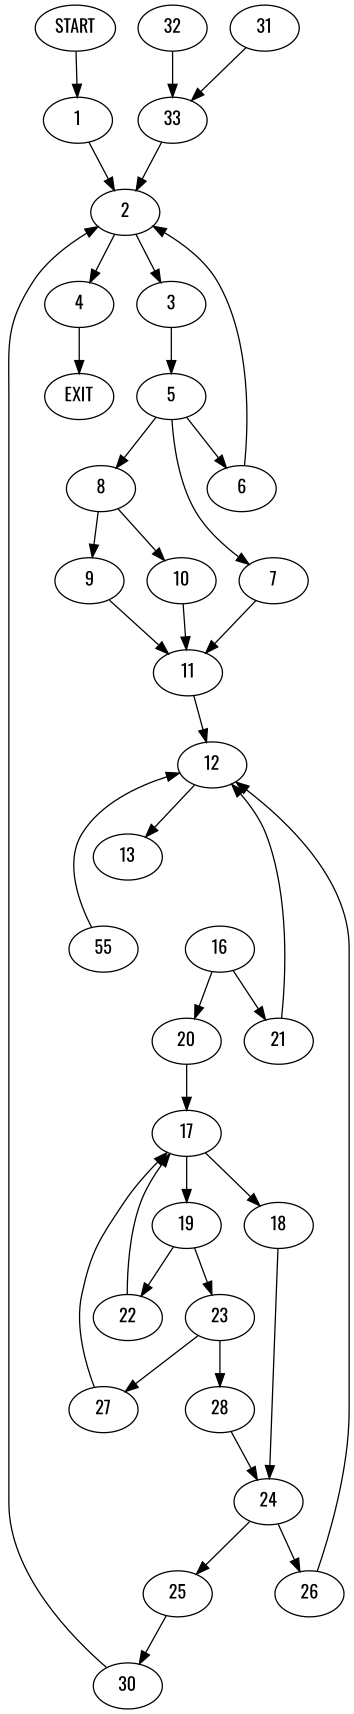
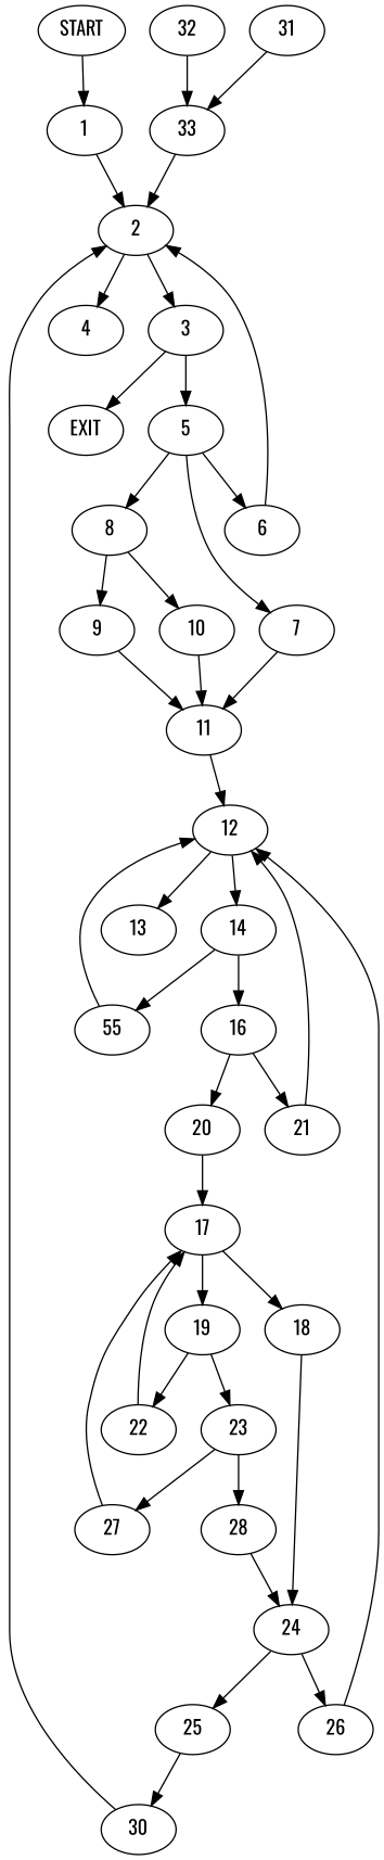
  digraph {
    fontname=Oswald
    node [fontname=Oswald]
    edge [fontname=Oswald]
    n1 [label=START]
    1
    2
    n4 [label=EXIT]
    3
    4
    5
    6
    7
    8
    11
    9
    10
    12
    13
+   14
    n17 [label=55]
    16
    17
    18
    19
    20
    21
    24
    22
    23
    25
    26
    27
    28
    30
    31
    33
    32
    n1 -> 1
    1 -> 2
    2 -> 3
    2 -> 4
    3 -> 5
-   4 -> n4
+   3 -> n4
    5 -> 6
    5 -> 7
    5 -> 8
    6 -> 2
    7 -> 11
    8 -> 9
    8 -> 10
    11 -> 12
    9 -> 11
    10 -> 11
    12 -> 13
+   12 -> 14
+   14 -> n17
+   14 -> 16
    n17 -> 12
    16 -> 20
    16 -> 21
    17 -> 18
    17 -> 19
    18 -> 24
    19 -> 22
    19 -> 23
    20 -> 17
    21 -> 12
    24 -> 25
    24 -> 26
    22 -> 17
    23 -> 27
    23 -> 28
    25 -> 30
    26 -> 12
    27 -> 17
    28 -> 24
    30 -> 2
    31 -> 33
    33 -> 2
    32 -> 33
  }
